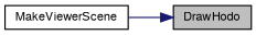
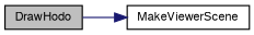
  digraph {
    rankdir=LR
    node [color=black fontname=FreeSans fontsize=10 shape=record]
    n1 [fillcolor=grey75 fontcolor=black height=0.2 label=DrawHodo style=filled width=0.4]
    n2 [height=0.2 label=MakeViewerScene width=0.4]
-   n2 -> n1 [color=midnightblue fontname=FreeSans fontsize=10 labelfontname=FreeSans labelfontsize=10 style=solid]
+   n1 -> n2 [color=midnightblue fontname=FreeSans fontsize=10 labelfontname=FreeSans labelfontsize=10 style=solid]
  }
